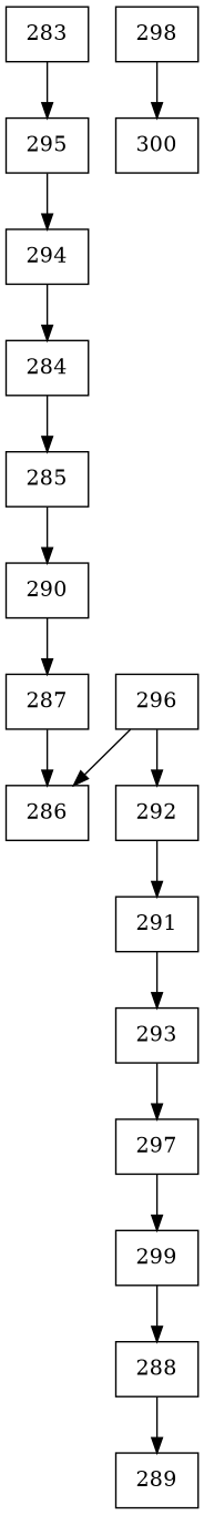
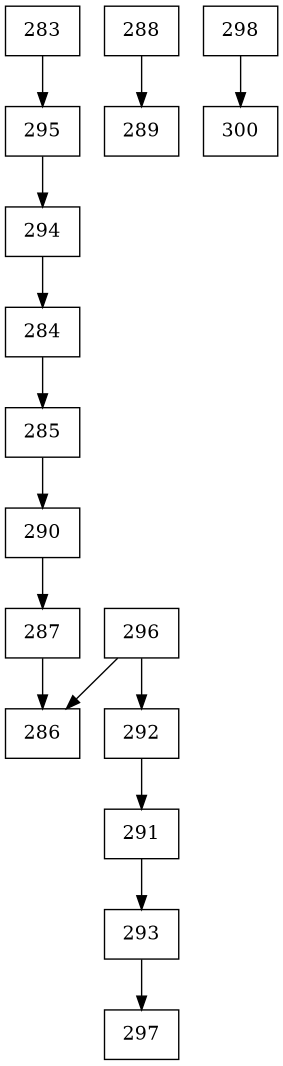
  digraph {
    node [shape=record]
    n1 [label="{283}"]
    n2 [label="{295}"]
    n3 [label="{294}"]
    n4 [label="{284}"]
    n5 [label="{285}"]
    n6 [label="{290}"]
    n7 [label="{287}"]
    n8 [label="{286}"]
    n9 [label="{296}"]
    n10 [label="{292}"]
    n11 [label="{291}"]
    n12 [label="{293}"]
    n13 [label="{297}"]
-   n14 [label="{299}"]
    n15 [label="{288}"]
    n16 [label="{289}"]
    n17 [label="{298}"]
    n18 [label="{300}"]
    n1 -> n2
    n2 -> n3
    n3 -> n4
    n4 -> n5
    n5 -> n6
    n6 -> n7
    n7 -> n8
    n9 -> n8
    n9 -> n10
    n10 -> n11
    n11 -> n12
    n12 -> n13
-   n13 -> n14
-   n14 -> n15
    n15 -> n16
    n17 -> n18
  }
